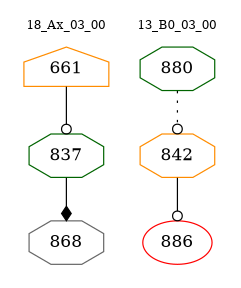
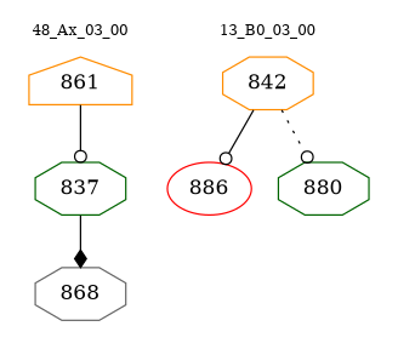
  digraph {
    node [color=darkorange shape=octagon]
    edge [arrowhead=odot color=black style=solid]
-   n1 [label=661 shape=house]
+   n1 [label=861 shape=house]
    n2 [color=darkgreen label=837]
    n3 [color=gray40 label=868]
    n4 [color=red label=886 shape=ellipse]
    n5 [label=842]
    n6 [color=darkgreen label=880]
    subgraph cluster_1 {
      color=white
      fontsize=10
-     label="18_Ax_03_00"
+     label="48_Ax_03_00"
      n1
      n2
      n3
    }
    subgraph cluster_2 {
      color=white
      fontsize=10
      label="13_B0_03_00"
      n4
      n5
      n6
    }
    n1 -> n2
    n2 -> n3 [arrowhead=diamond]
    n5 -> n4
-   n6 -> n5 [style=dotted]
+   n5 -> n6 [style=dotted]
  }
